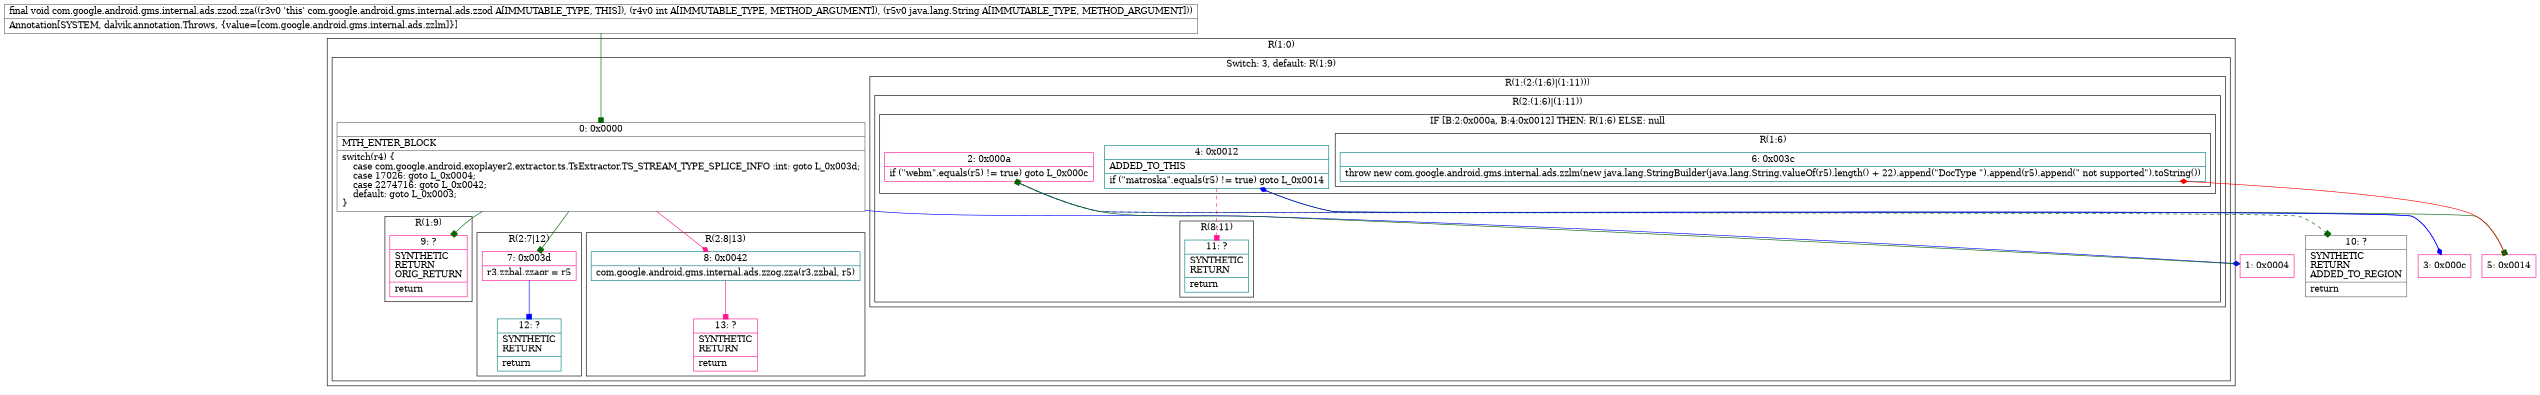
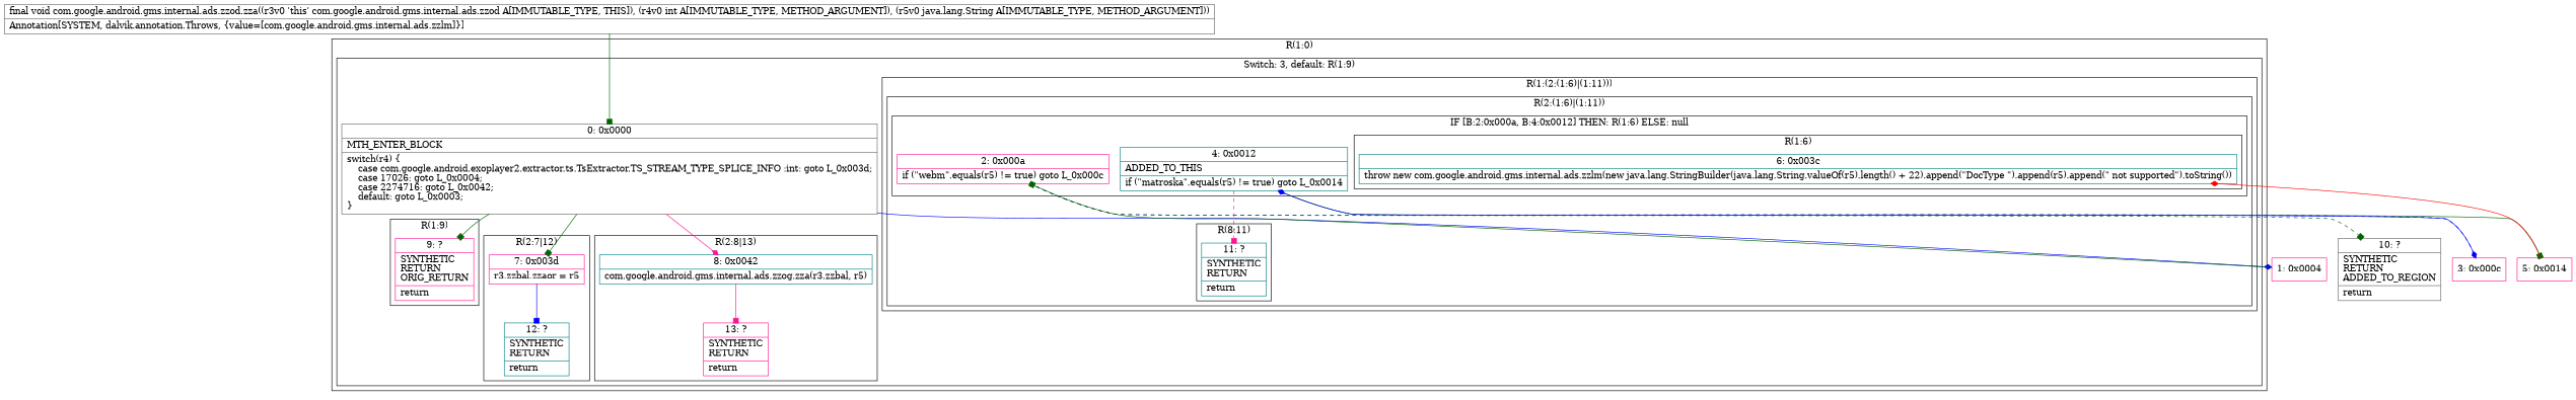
  digraph {
    node [color=deeppink shape=record]
    edge [arrowhead=box color=darkgreen]
    n1 [label="{7\:\ 0x003d|r3.zzbal.zzaor = r5\l}"]
    n2 [color=teal label="{12\:\ ?|SYNTHETIC\lRETURN\l|return\l}"]
    n3 [color=teal label="{6\:\ 0x003c|throw new com.google.android.gms.internal.ads.zzlm(new java.lang.StringBuilder(java.lang.String.valueOf(r5).length() + 22).append(\"DocType \").append(r5).append(\" not supported\").toString())\l}"]
    n4 [label="{2\:\ 0x000a|if (\"webm\".equals(r5) != true) goto L_0x000c\l}"]
    n5 [color=teal label="{4\:\ 0x0012|ADDED_TO_THIS\l|if (\"matroska\".equals(r5) != true) goto L_0x0014\l}"]
    n6 [color=teal label="{11\:\ ?|SYNTHETIC\lRETURN\l|return\l}"]
    n7 [color=teal label="{8\:\ 0x0042|com.google.android.gms.internal.ads.zzog.zza(r3.zzbal, r5)\l}"]
    n8 [label="{13\:\ ?|SYNTHETIC\lRETURN\l|return\l}"]
    n9 [label="{9\:\ ?|SYNTHETIC\lRETURN\lORIG_RETURN\l|return\l}"]
    n10 [color=gray40 label="{0\:\ 0x0000|MTH_ENTER_BLOCK\l|switch(r4) \{\l    case com.google.android.exoplayer2.extractor.ts.TsExtractor.TS_STREAM_TYPE_SPLICE_INFO :int: goto L_0x003d;\l    case 17026: goto L_0x0004;\l    case 2274716: goto L_0x0042;\l    default: goto L_0x0003;\l\}\l}"]
    n11 [label="{3\:\ 0x000c}"]
    n12 [color=gray40 label="{10\:\ ?|SYNTHETIC\lRETURN\lADDED_TO_REGION\l|return\l}"]
    n13 [label="{5\:\ 0x0014}"]
    n14 [label="{1\:\ 0x0004}"]
    n15 [color=gray40 label="{final void com.google.android.gms.internal.ads.zzod.zza((r3v0 'this' com.google.android.gms.internal.ads.zzod A[IMMUTABLE_TYPE, THIS]), (r4v0 int A[IMMUTABLE_TYPE, METHOD_ARGUMENT]), (r5v0 java.lang.String A[IMMUTABLE_TYPE, METHOD_ARGUMENT]))  | Annotation[SYSTEM, dalvik.annotation.Throws, \{value=[com.google.android.gms.internal.ads.zzlm]\}]\l}"]
    subgraph cluster_1 {
      label="R(1:0)"
      subgraph cluster_2 {
        label="Switch: 3, default: R(1:9)"
        n10
        subgraph cluster_3 {
          label="R(2:7|12)"
          n1
          n2
        }
        subgraph cluster_4 {
          label="R(1:(2:(1:6)|(1:11)))"
          subgraph cluster_5 {
            label="R(2:(1:6)|(1:11))"
            subgraph cluster_6 {
              label="IF [B:2:0x000a, B:4:0x0012] THEN: R(1:6) ELSE: null"
              n4
              n5
              subgraph cluster_7 {
                label="R(1:6)"
                n3
              }
            }
            subgraph cluster_8 {
              label="R(8:11)"
              n6
            }
          }
        }
        subgraph cluster_9 {
          label="R(2:8|13)"
          n7
          n8
        }
        subgraph cluster_10 {
          label="R(1:9)"
          n9
        }
      }
    }
    n1 -> n2 [color=blue]
-   n4 -> n11 [arrowhead=diamond color=blue]
+   n4 -> n11 [arrowhead=diamond color=blue style=dashed]
    n4 -> n12 [style=dashed]
    n5 -> n6 [color=deeppink style=dashed]
    n5 -> n13
    n7 -> n8 [color=deeppink]
    n10 -> n1
    n10 -> n7 [arrowhead=diamond color=deeppink]
    n10 -> n9
    n10 -> n14 [arrowhead=diamond color=blue]
    n11 -> n5 [arrowhead=diamond color=blue]
    n13 -> n3 [arrowhead=diamond color=red]
    n14 -> n4
    n15 -> n10
  }
